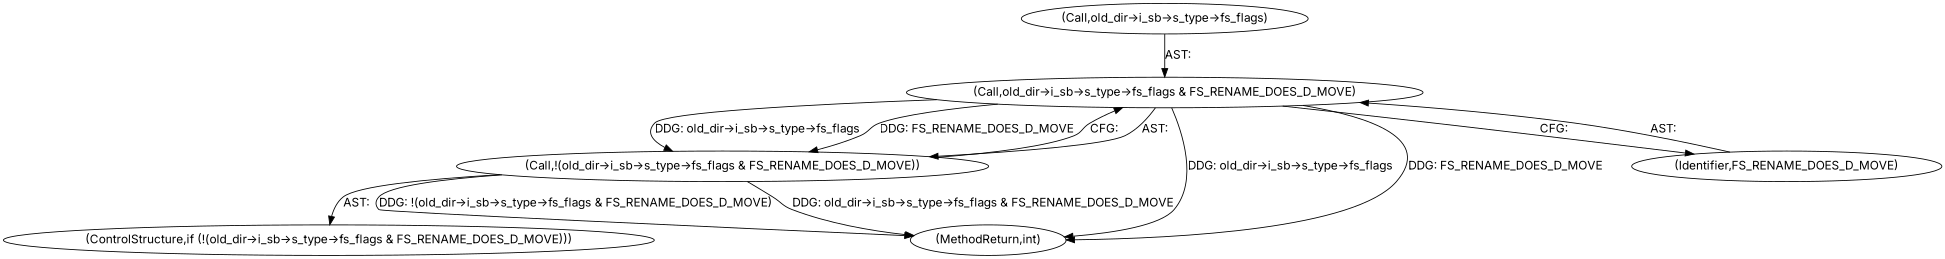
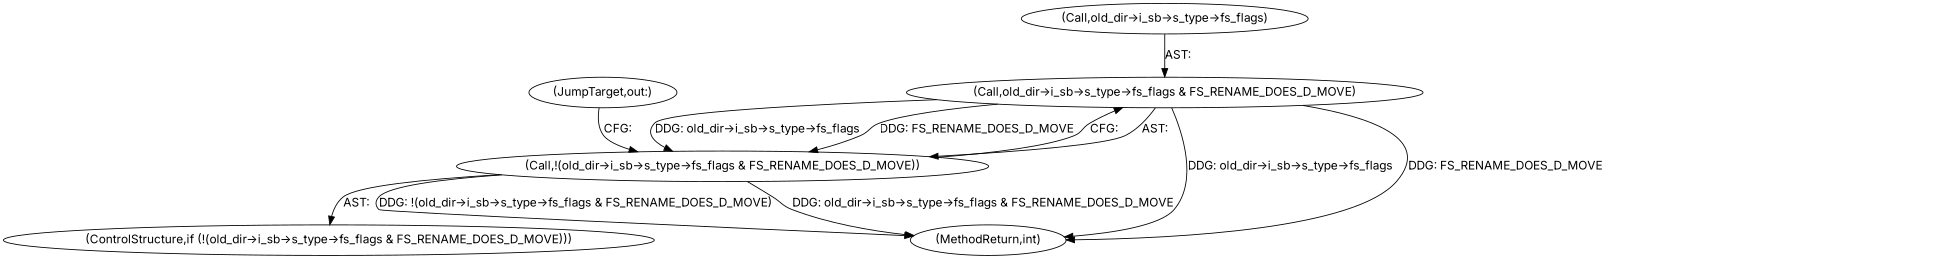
  digraph {
    fontname=Inter
    node [fontname=Inter]
    edge [fontname=Inter]
    n1 [label="(Call,old_dir->i_sb->s_type->fs_flags & FS_RENAME_DOES_D_MOVE)"]
    n2 [label="(Call,!(old_dir->i_sb->s_type->fs_flags & FS_RENAME_DOES_D_MOVE))"]
    n3 [label="(MethodReturn,int)"]
-   n4 [label="(Identifier,FS_RENAME_DOES_D_MOVE)"]
    n5 [label="(ControlStructure,if (!(old_dir->i_sb->s_type->fs_flags & FS_RENAME_DOES_D_MOVE)))"]
+   n6 [label="(JumpTarget,out:)"]
    n7 [label="(Call,old_dir->i_sb->s_type->fs_flags)"]
    n1 -> n2 [label="AST: "]
    n1 -> n2 [label="DDG: old_dir->i_sb->s_type->fs_flags"]
    n1 -> n2 [label="DDG: FS_RENAME_DOES_D_MOVE"]
    n1 -> n3 [label="DDG: old_dir->i_sb->s_type->fs_flags"]
    n1 -> n3 [label="DDG: FS_RENAME_DOES_D_MOVE"]
-   n1 -> n4 [label="CFG: "]
    n2 -> n1 [label="CFG: "]
    n2 -> n3 [label="DDG: !(old_dir->i_sb->s_type->fs_flags & FS_RENAME_DOES_D_MOVE)"]
    n2 -> n3 [label="DDG: old_dir->i_sb->s_type->fs_flags & FS_RENAME_DOES_D_MOVE"]
    n2 -> n5 [label="AST: "]
-   n4 -> n1 [label="AST: "]
+   n6 -> n2 [label="CFG: "]
    n7 -> n1 [label="AST: "]
  }
